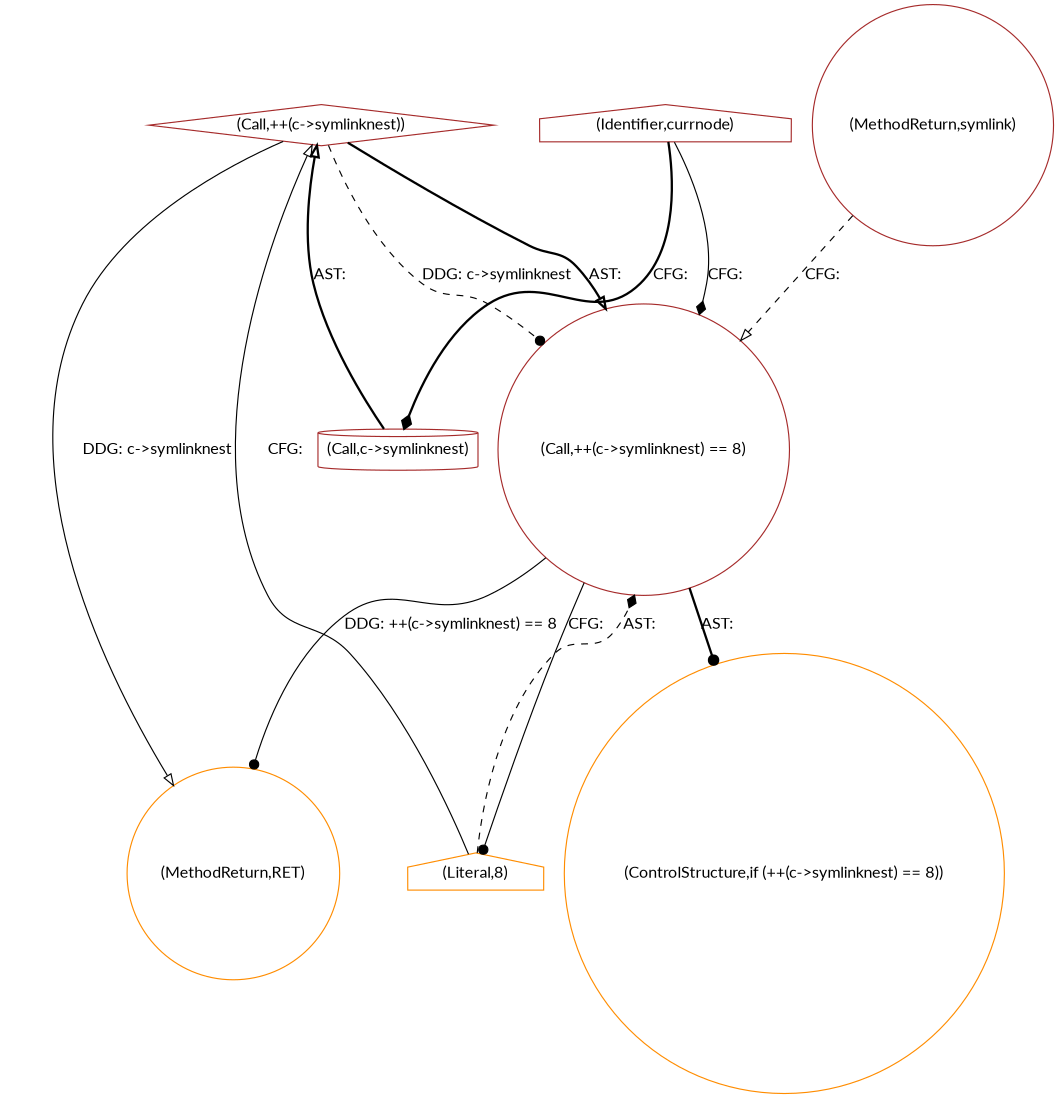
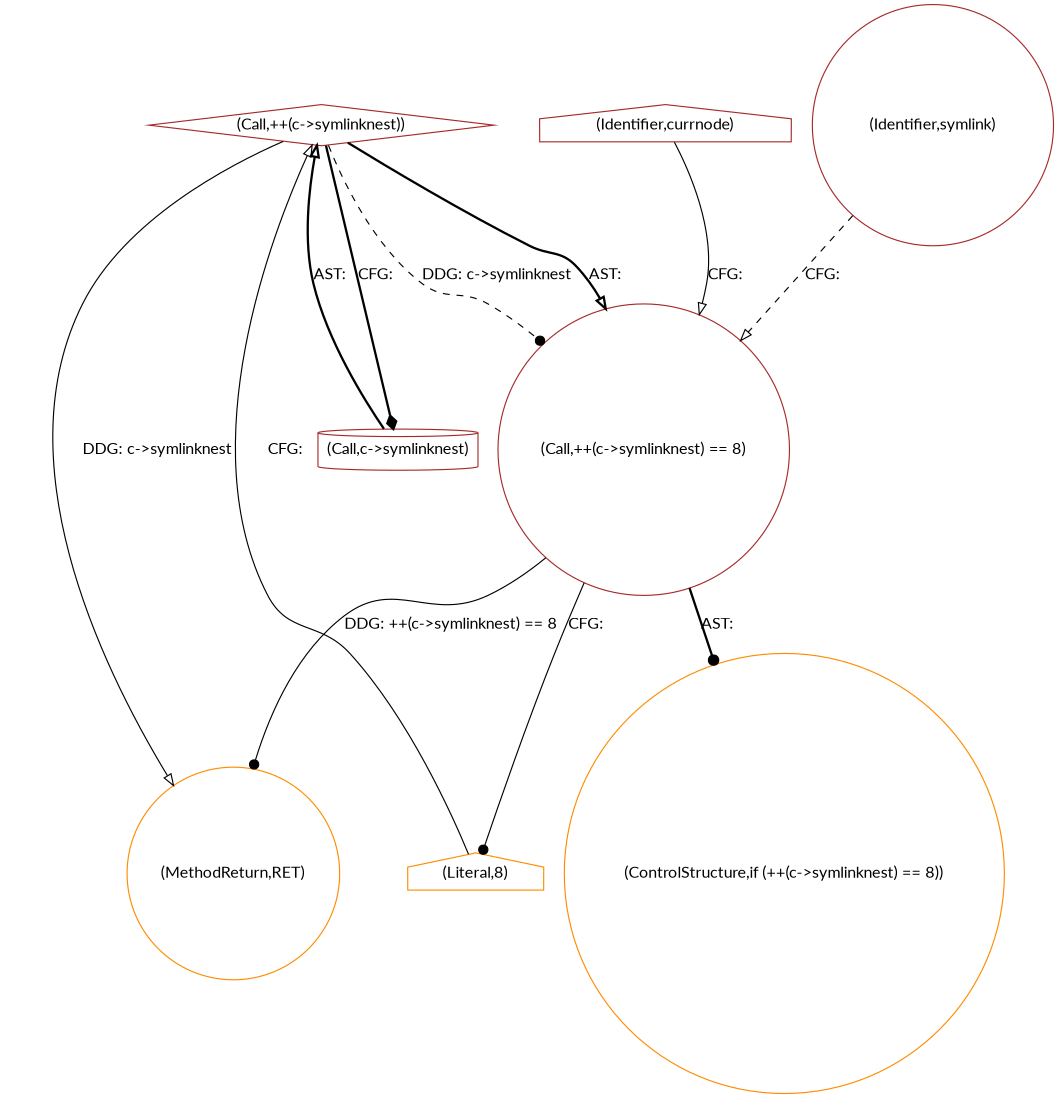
  digraph {
    fontname=Lato
    node [color=brown fontname=Lato shape=circle]
    edge [arrowhead=onormal fontname=Lato style=solid]
    n1 [label="(Call,++(c->symlinknest))" shape=diamond]
    n2 [label="(Call,++(c->symlinknest) == 8)"]
    n3 [color=darkorange label="(MethodReturn,RET)"]
    n4 [label="(Call,c->symlinknest)" shape=cylinder]
    n5 [color=darkorange label="(ControlStructure,if (++(c->symlinknest) == 8))"]
    n6 [color=darkorange label="(Literal,8)" shape=house]
-   n7 [label="(MethodReturn,symlink)"]
+   n7 [label="(Identifier,symlink)"]
    n8 [label="(Identifier,currnode)" shape=house]
    n1 -> n2 [label="AST: " style=bold]
    n1 -> n2 [arrowhead=dot label="DDG: c->symlinknest" style=dashed]
    n1 -> n3 [label="DDG: c->symlinknest"]
-   n8 -> n4 [arrowhead=diamond label="CFG: " style=bold]
+   n1 -> n4 [arrowhead=diamond label="CFG: " style=bold]
    n2 -> n3 [arrowhead=dot label="DDG: ++(c->symlinknest) == 8"]
    n2 -> n5 [arrowhead=dot label="AST: " style=bold]
    n2 -> n6 [arrowhead=dot label="CFG: "]
    n4 -> n1 [label="AST: " style=bold]
    n6 -> n1 [label="CFG: "]
-   n6 -> n2 [arrowhead=diamond label="AST: " style=dashed]
    n7 -> n2 [label="CFG: " style=dashed]
-   n8 -> n2 [arrowhead=diamond label="CFG: "]
+   n8 -> n2 [label="CFG: "]
  }
